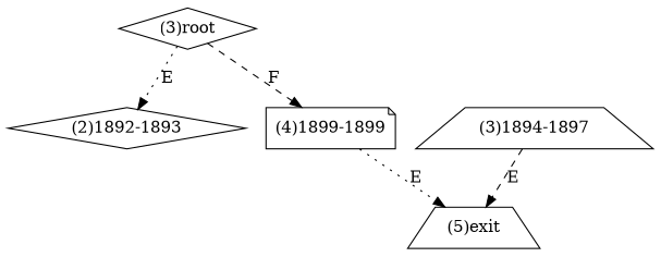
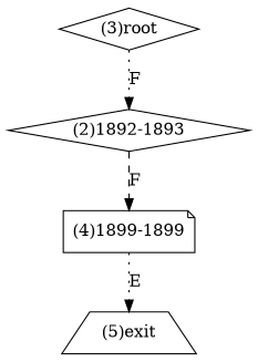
  digraph {
    node [shape=diamond]
    edge [style=dotted]
    n1 [label="(3)root"]
    n2 [label="(2)1892-1893"]
    n3 [label="(4)1899-1899" shape=note]
-   n4 [label="(3)1894-1897" shape=trapezium]
    n5 [label="(5)exit" shape=trapezium]
-   n1 -> n2 [label=E]
-   n1 -> n3 [label=F style=dashed]
+   n1 -> n2 [label=F]
+   n2 -> n3 [label=F style=dashed]
    n3 -> n5 [label=E]
-   n4 -> n5 [label=E style=dashed]
  }
